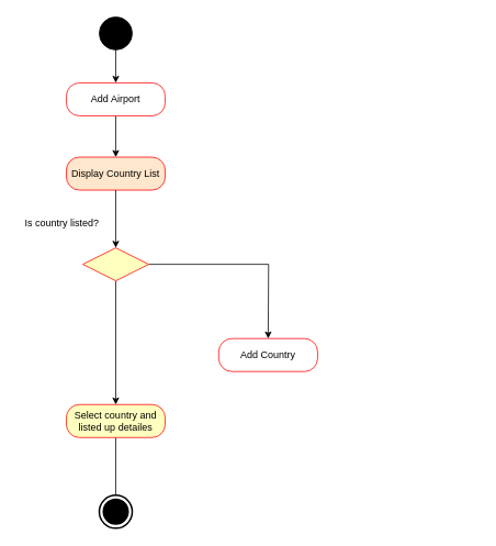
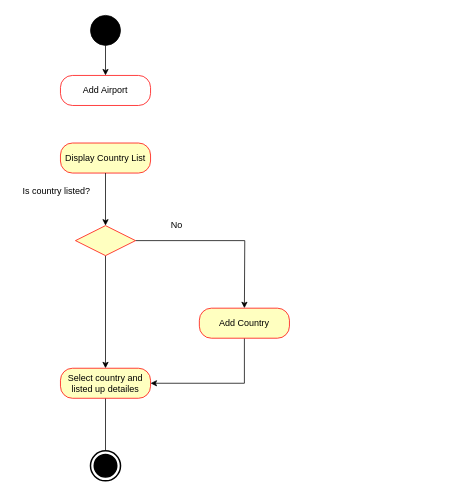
  <mxCell id="0" />
  <mxCell id="1" parent="0" />
  <mxCell id="2" value="" style="edgeStyle=orthogonalEdgeStyle;rounded=0;orthogonalLoop=1;jettySize=auto;html=1;" parent="1" source="3" target="5" edge="1"><mxGeometry relative="1" as="geometry" /></mxCell>
  <mxCell id="3" value="" style="shape=ellipse;html=1;fillColor=#000000;fontSize=18;fontColor=#ffffff;" parent="1" vertex="1"><mxGeometry x="120" y="20" width="40" height="40" as="geometry" /></mxCell>
- <mxCell id="4" value="" style="edgeStyle=orthogonalEdgeStyle;rounded=0;orthogonalLoop=1;jettySize=auto;html=1;entryX=0.5;entryY=0;entryDx=0;entryDy=0;" parent="1" source="5" target="16" edge="1"><mxGeometry relative="1" as="geometry" /></mxCell>
  <mxCell id="5" value="Add Airport" style="rounded=1;whiteSpace=wrap;html=1;arcSize=40;fontColor=#000000;fillColor=#ffffff;strokeColor=#ff0000;" parent="1" vertex="1"><mxGeometry x="80" y="100" width="120" height="40" as="geometry" /></mxCell>
  <mxCell id="6" style="edgeStyle=orthogonalEdgeStyle;rounded=0;orthogonalLoop=1;jettySize=auto;html=1;entryX=0.5;entryY=0;entryDx=0;entryDy=0;" parent="1" source="8" target="11" edge="1"><mxGeometry relative="1" as="geometry" /></mxCell>
  <mxCell id="7" style="edgeStyle=orthogonalEdgeStyle;rounded=0;orthogonalLoop=1;jettySize=auto;html=1;entryX=0.5;entryY=0;entryDx=0;entryDy=0;" parent="1" source="8" edge="1"><mxGeometry relative="1" as="geometry"><mxPoint x="325" y="410" as="targetPoint" /></mxGeometry></mxCell>
  <mxCell id="8" value="" style="rhombus;whiteSpace=wrap;html=1;fillColor=#ffffc0;strokeColor=#ff0000;" parent="1" vertex="1"><mxGeometry x="100" y="300" width="80" height="40" as="geometry" /></mxCell>
- <mxCell id="9" value="Is country listed?" style="text;html=1;strokeColor=none;fillColor=none;align=center;verticalAlign=middle;whiteSpace=wrap;rounded=0;" parent="1" vertex="1"><mxGeometry x="20" y="260" width="110" height="20" as="geometry" /></mxCell>
+ <mxCell id="9" value="Is country listed?" style="text;html=1;strokeColor=none;fillColor=none;align=center;verticalAlign=middle;whiteSpace=wrap;rounded=0;" parent="1" vertex="1"><mxGeometry x="20" y="245" width="110" height="20" as="geometry" /></mxCell>
  <mxCell id="10" style="edgeStyle=orthogonalEdgeStyle;rounded=0;orthogonalLoop=1;jettySize=auto;html=1;entryX=0;entryY=0.5;entryDx=0;entryDy=0;entryPerimeter=0;exitX=0.5;exitY=1;exitDx=0;exitDy=0;" parent="1" source="11" target="13" edge="1"><mxGeometry relative="1" as="geometry"><Array as="points"><mxPoint x="140" y="620" /></Array></mxGeometry></mxCell>
  <mxCell id="11" value="Select country and listed up detailes" style="rounded=1;whiteSpace=wrap;html=1;arcSize=40;fontColor=#000000;fillColor=#ffffc0;strokeColor=#ff0000;" parent="1" vertex="1"><mxGeometry x="80" y="490" width="120" height="40" as="geometry" /></mxCell>
+ <mxCell id="12" style="edgeStyle=orthogonalEdgeStyle;rounded=0;orthogonalLoop=1;jettySize=auto;html=1;entryX=1;entryY=0.5;entryDx=0;entryDy=0;exitX=0.5;exitY=1;exitDx=0;exitDy=0;" parent="1" source="19" target="11" edge="1"><mxGeometry relative="1" as="geometry"><mxPoint x="285" y="430" as="sourcePoint" /><mxPoint x="160" y="450" as="targetPoint" /><Array as="points"><mxPoint x="325" y="510" /></Array></mxGeometry></mxCell>
  <mxCell id="13" value="" style="html=1;shape=mxgraph.sysml.actFinal;strokeWidth=2;verticalLabelPosition=bottom;verticalAlignment=top;" parent="1" vertex="1"><mxGeometry x="120" y="600" width="40" height="40" as="geometry" /></mxCell>
  <mxCell id="14" value="" style="group" parent="1" vertex="1" connectable="0"><mxGeometry x="455.001" y="350" width="124.289" height="60" as="geometry" /></mxCell>
  <mxCell id="15" value="" style="group" parent="14" vertex="1" connectable="0"><mxGeometry width="124.289" height="60" as="geometry" /></mxCell>
- <mxCell id="16" value="Display Country List" style="rounded=1;whiteSpace=wrap;html=1;arcSize=40;fontColor=#000000;fillColor=#ffe6cc;strokeColor=#ff0000;" parent="1" vertex="1"><mxGeometry x="80" y="190" width="120" height="40" as="geometry" /></mxCell>
+ <mxCell id="16" value="Display Country List" style="rounded=1;whiteSpace=wrap;html=1;arcSize=40;fontColor=#000000;fillColor=#ffffc0;strokeColor=#ff0000;" parent="1" vertex="1"><mxGeometry x="80" y="190" width="120" height="40" as="geometry" /></mxCell>
  <mxCell id="17" value="" style="edgeStyle=orthogonalEdgeStyle;rounded=0;orthogonalLoop=1;jettySize=auto;html=1;entryX=0.5;entryY=0;entryDx=0;entryDy=0;exitX=0.5;exitY=1;exitDx=0;exitDy=0;" parent="1" source="16" target="8" edge="1"><mxGeometry relative="1" as="geometry"><mxPoint x="150" y="240" as="sourcePoint" /><mxPoint x="150" y="200" as="targetPoint" /></mxGeometry></mxCell>
- <mxCell id="19" value="Add Country" style="rounded=1;whiteSpace=wrap;html=1;arcSize=40;fontColor=#000000;fillColor=#ffffff;strokeColor=#ff0000;" parent="1" vertex="1"><mxGeometry x="265" y="410" width="120" height="40" as="geometry" /></mxCell>
+ <mxCell id="18" value="No" style="text;html=1;strokeColor=none;fillColor=none;align=center;verticalAlign=middle;whiteSpace=wrap;rounded=0;" parent="1" vertex="1"><mxGeometry x="180" y="290" width="110" height="20" as="geometry" /></mxCell>
+ <mxCell id="19" value="Add Country" style="rounded=1;whiteSpace=wrap;html=1;arcSize=40;fontColor=#000000;fillColor=#ffffc0;strokeColor=#ff0000;" parent="1" vertex="1"><mxGeometry x="265" y="410" width="120" height="40" as="geometry" /></mxCell>
